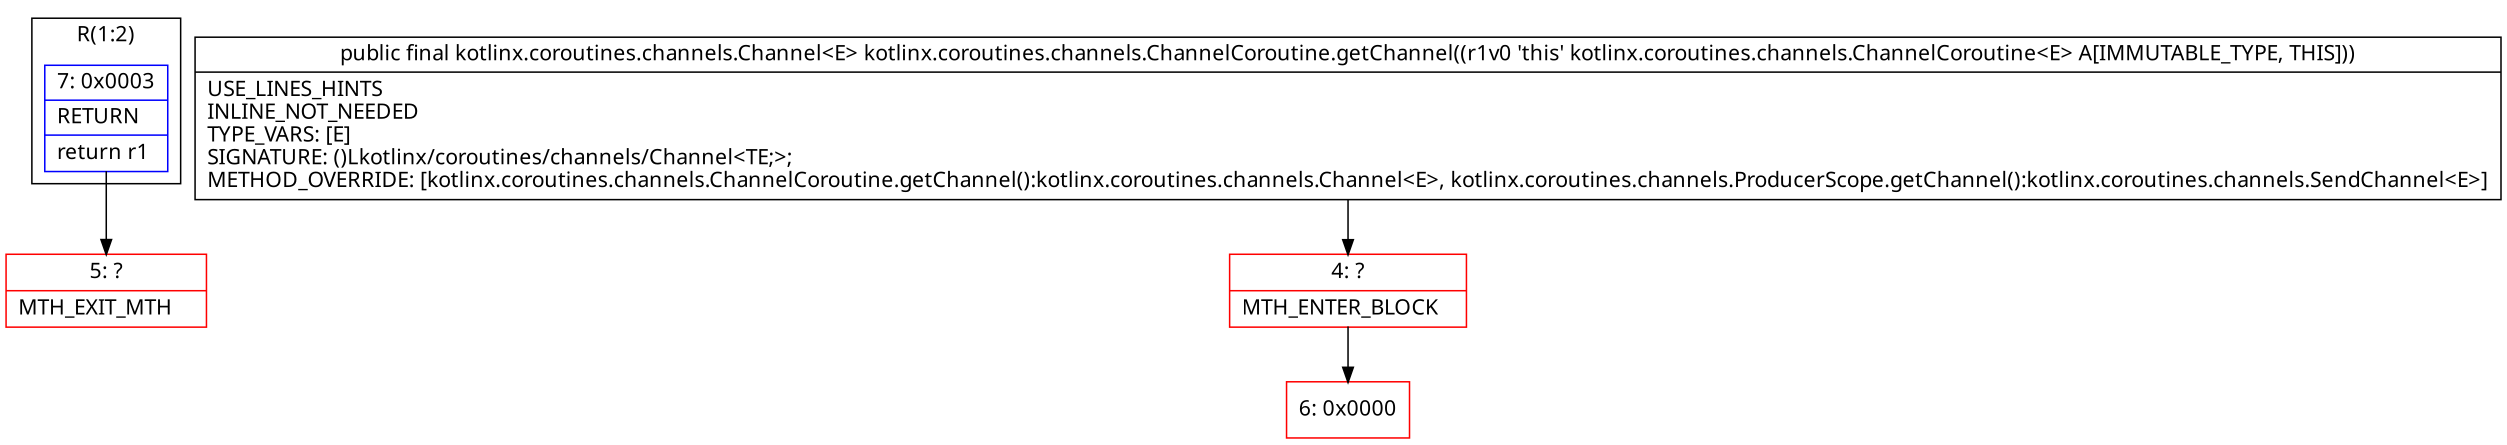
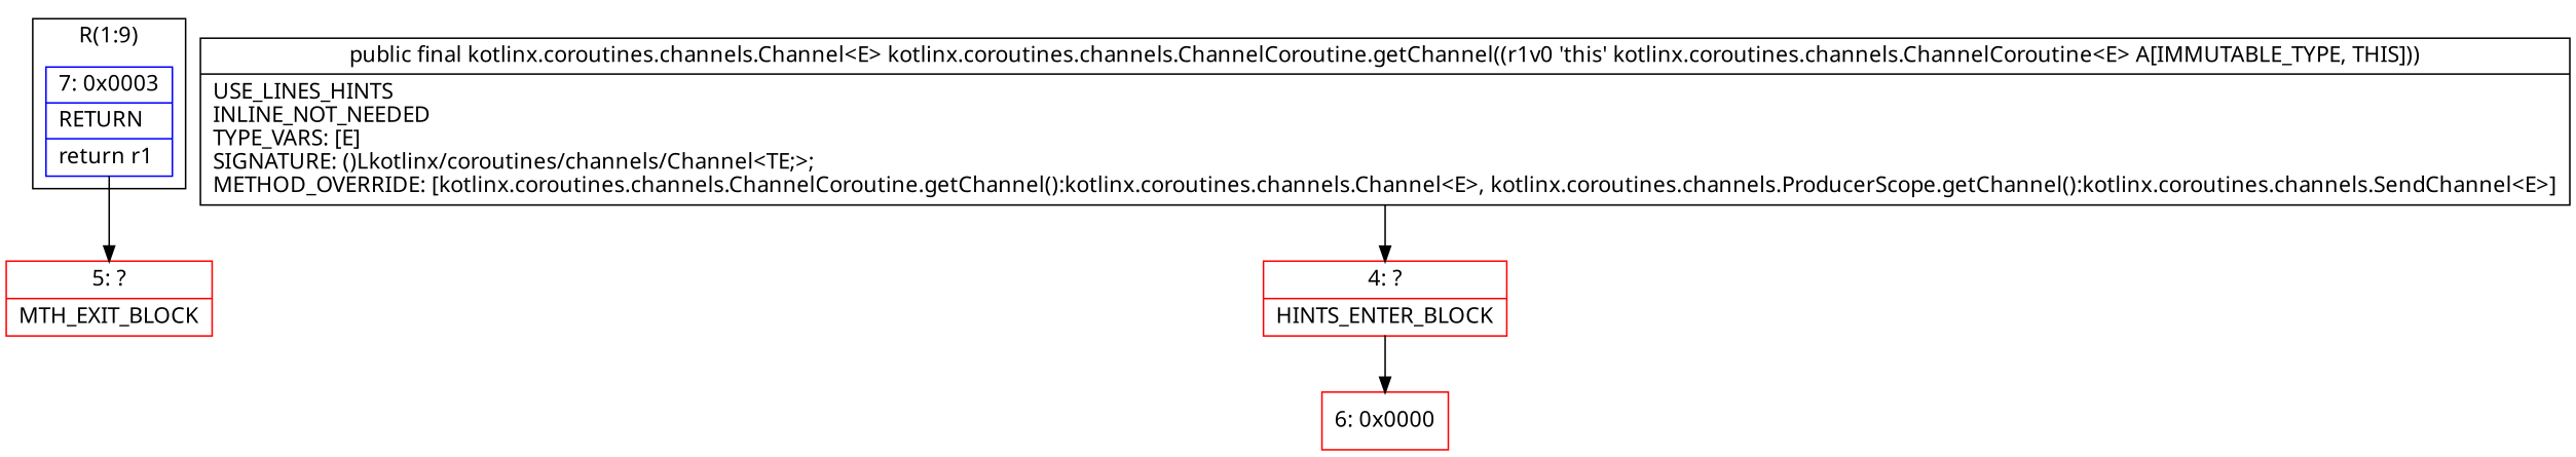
  digraph {
    fontname="Noto Sans"
    node [color=red fontname="Noto Sans" shape=record]
    edge [fontname="Noto Sans"]
    n1 [color=blue label="{7\:\ 0x0003|RETURN\l|return r1\l}"]
-   n2 [label="{5\:\ ?|MTH_EXIT_MTH\l}"]
-   n3 [label="{4\:\ ?|MTH_ENTER_BLOCK\l}"]
+   n2 [label="{5\:\ ?|MTH_EXIT_BLOCK\l}"]
+   n3 [label="{4\:\ ?|HINTS_ENTER_BLOCK\l}"]
    n4 [label="{6\:\ 0x0000}"]
    n5 [label="{public final kotlinx.coroutines.channels.Channel\<E\> kotlinx.coroutines.channels.ChannelCoroutine.getChannel((r1v0 'this' kotlinx.coroutines.channels.ChannelCoroutine\<E\> A[IMMUTABLE_TYPE, THIS]))  | USE_LINES_HINTS\lINLINE_NOT_NEEDED\lTYPE_VARS: [E]\lSIGNATURE: ()Lkotlinx\/coroutines\/channels\/Channel\<TE;\>;\lMETHOD_OVERRIDE: [kotlinx.coroutines.channels.ChannelCoroutine.getChannel():kotlinx.coroutines.channels.Channel\<E\>, kotlinx.coroutines.channels.ProducerScope.getChannel():kotlinx.coroutines.channels.SendChannel\<E\>]\l}" color=""]
    subgraph cluster_1 {
-     label="R(1:2)"
+     label="R(1:9)"
      n1
    }
    n1 -> n2
    n3 -> n4
    n5 -> n3
  }
